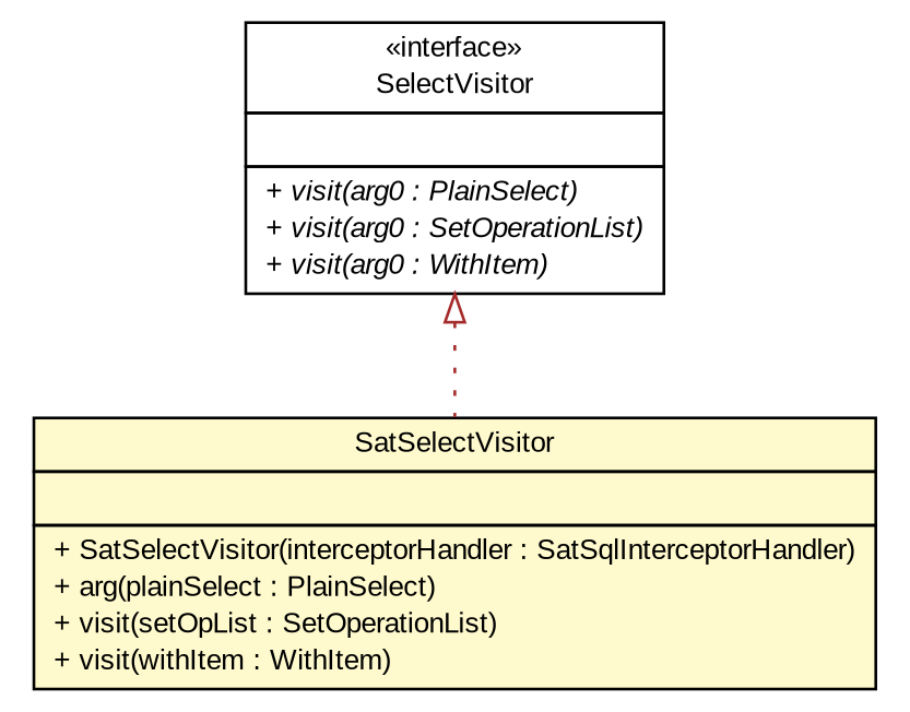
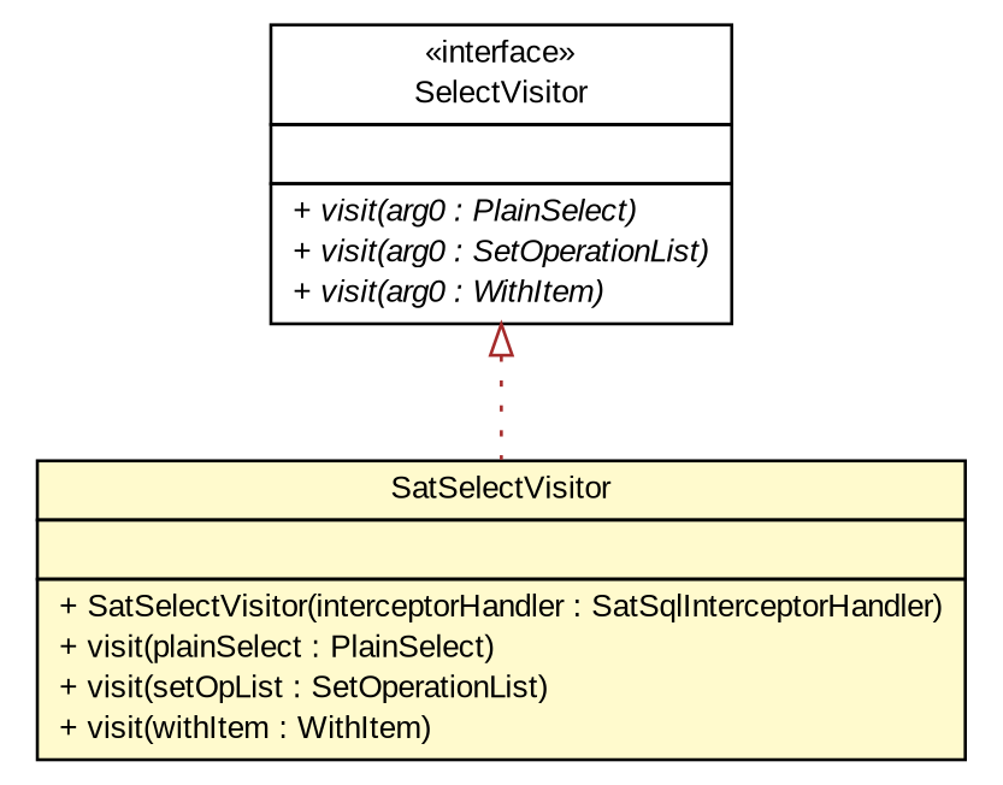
  digraph {
    nodesep=0.25
    ranksep=0.5
    node [fontcolor=black fontname=arial fontsize=10.0 shape=plaintext]
-   n1 [label=<<table title="br.gov.to.sefaz.persistence.satquery.parser.jsql.visitor.SatSelectVisitor" border="0" cellborder="1" cellspacing="0" cellpadding="2" port="p" bgcolor="lemonChiffon" href="./SatSelectVisitor.html"> 		<tr><td><table border="0" cellspacing="0" cellpadding="1"> <tr><td align="center" balign="center"> SatSelectVisitor </td></tr> 		</table></td></tr> 		<tr><td><table border="0" cellspacing="0" cellpadding="1"> <tr><td align="left" balign="left">  </td></tr> 		</table></td></tr> 		<tr><td><table border="0" cellspacing="0" cellpadding="1"> <tr><td align="left" balign="left"> + SatSelectVisitor(interceptorHandler : SatSqlInterceptorHandler) </td></tr> <tr><td align="left" balign="left"> + arg(plainSelect : PlainSelect) </td></tr> <tr><td align="left" balign="left"> + visit(setOpList : SetOperationList) </td></tr> <tr><td align="left" balign="left"> + visit(withItem : WithItem) </td></tr> 		</table></td></tr> 		</table>>]
+   n1 [label=<<table title="br.gov.to.sefaz.persistence.satquery.parser.jsql.visitor.SatSelectVisitor" border="0" cellborder="1" cellspacing="0" cellpadding="2" port="p" bgcolor="lemonChiffon" href="./SatSelectVisitor.html"> 		<tr><td><table border="0" cellspacing="0" cellpadding="1"> <tr><td align="center" balign="center"> SatSelectVisitor </td></tr> 		</table></td></tr> 		<tr><td><table border="0" cellspacing="0" cellpadding="1"> <tr><td align="left" balign="left">  </td></tr> 		</table></td></tr> 		<tr><td><table border="0" cellspacing="0" cellpadding="1"> <tr><td align="left" balign="left"> + SatSelectVisitor(interceptorHandler : SatSqlInterceptorHandler) </td></tr> <tr><td align="left" balign="left"> + visit(plainSelect : PlainSelect) </td></tr> <tr><td align="left" balign="left"> + visit(setOpList : SetOperationList) </td></tr> <tr><td align="left" balign="left"> + visit(withItem : WithItem) </td></tr> 		</table></td></tr> 		</table>>]
    n2 [label=<<table title="net.sf.jsqlparser.statement.select.SelectVisitor" border="0" cellborder="1" cellspacing="0" cellpadding="2" port="p" href="http://java.sun.com/j2se/1.4.2/docs/api/net/sf/jsqlparser/statement/select/SelectVisitor.html"> 		<tr><td><table border="0" cellspacing="0" cellpadding="1"> <tr><td align="center" balign="center"> &#171;interface&#187; </td></tr> <tr><td align="center" balign="center"> SelectVisitor </td></tr> 		</table></td></tr> 		<tr><td><table border="0" cellspacing="0" cellpadding="1"> <tr><td align="left" balign="left">  </td></tr> 		</table></td></tr> 		<tr><td><table border="0" cellspacing="0" cellpadding="1"> <tr><td align="left" balign="left"><font face="arial italic" point-size="10.0"> + visit(arg0 : PlainSelect) </font></td></tr> <tr><td align="left" balign="left"><font face="arial italic" point-size="10.0"> + visit(arg0 : SetOperationList) </font></td></tr> <tr><td align="left" balign="left"><font face="arial italic" point-size="10.0"> + visit(arg0 : WithItem) </font></td></tr> 		</table></td></tr> 		</table>>]
    n2 -> n1 [arrowtail=empty dir=back fontname=arial fontsize=10 headport=p labelfontname=arial labelfontsize=10 style=dotted tailport=p color=brown]
  }
